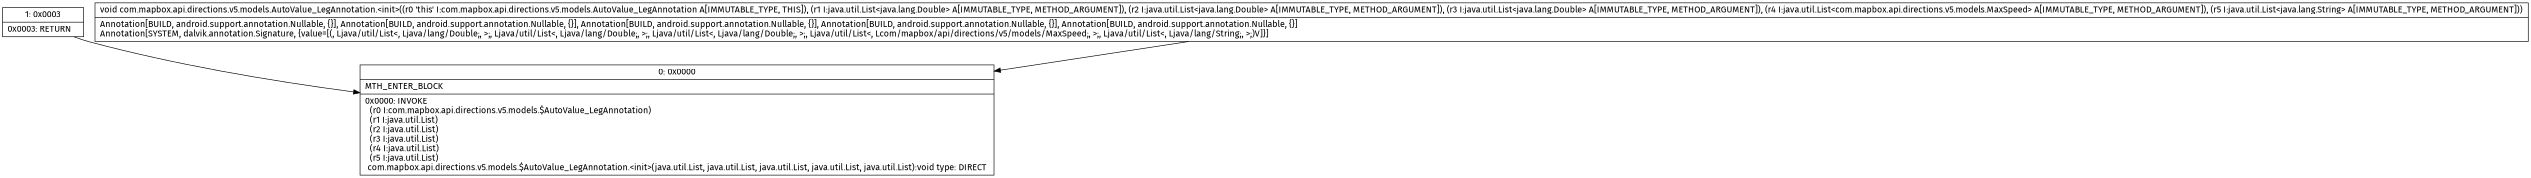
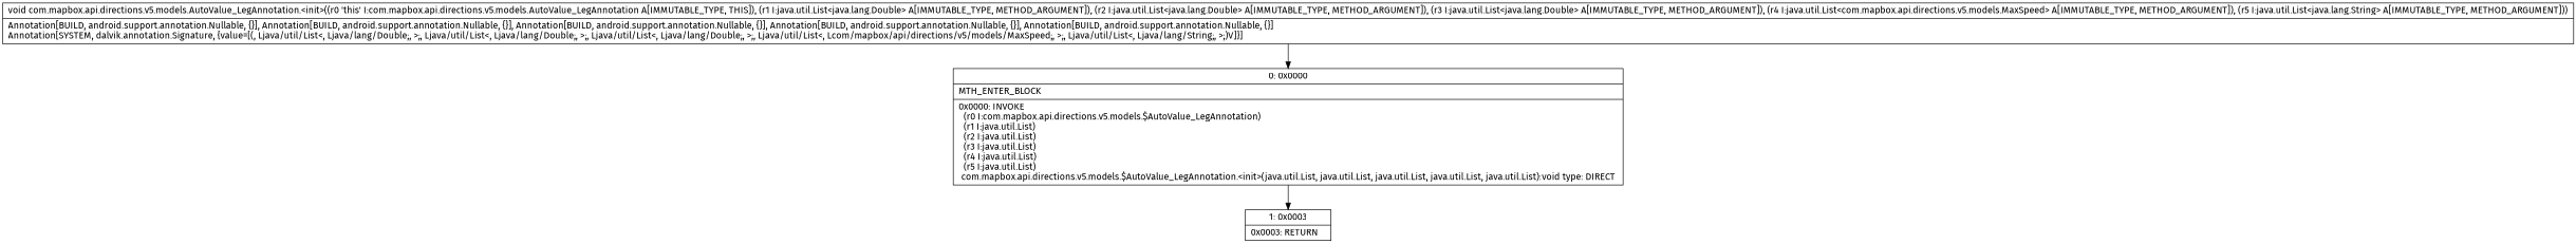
  digraph {
    fontname="Fira Sans"
    node [shape=record fontname="Fira Sans"]
    edge [fontname="Fira Sans"]
    n1 [label="{0\:\ 0x0000|MTH_ENTER_BLOCK\l|0x0000: INVOKE  \l  (r0 I:com.mapbox.api.directions.v5.models.$AutoValue_LegAnnotation)\l  (r1 I:java.util.List)\l  (r2 I:java.util.List)\l  (r3 I:java.util.List)\l  (r4 I:java.util.List)\l  (r5 I:java.util.List)\l com.mapbox.api.directions.v5.models.$AutoValue_LegAnnotation.\<init\>(java.util.List, java.util.List, java.util.List, java.util.List, java.util.List):void type: DIRECT \l}"]
    n2 [label="{1\:\ 0x0003|0x0003: RETURN   \l}"]
    n3 [label="{void com.mapbox.api.directions.v5.models.AutoValue_LegAnnotation.\<init\>((r0 'this' I:com.mapbox.api.directions.v5.models.AutoValue_LegAnnotation A[IMMUTABLE_TYPE, THIS]), (r1 I:java.util.List\<java.lang.Double\> A[IMMUTABLE_TYPE, METHOD_ARGUMENT]), (r2 I:java.util.List\<java.lang.Double\> A[IMMUTABLE_TYPE, METHOD_ARGUMENT]), (r3 I:java.util.List\<java.lang.Double\> A[IMMUTABLE_TYPE, METHOD_ARGUMENT]), (r4 I:java.util.List\<com.mapbox.api.directions.v5.models.MaxSpeed\> A[IMMUTABLE_TYPE, METHOD_ARGUMENT]), (r5 I:java.util.List\<java.lang.String\> A[IMMUTABLE_TYPE, METHOD_ARGUMENT]))  | Annotation[BUILD, android.support.annotation.Nullable, \{\}], Annotation[BUILD, android.support.annotation.Nullable, \{\}], Annotation[BUILD, android.support.annotation.Nullable, \{\}], Annotation[BUILD, android.support.annotation.Nullable, \{\}], Annotation[BUILD, android.support.annotation.Nullable, \{\}]\lAnnotation[SYSTEM, dalvik.annotation.Signature, \{value=[(, Ljava\/util\/List\<, Ljava\/lang\/Double;, \>;, Ljava\/util\/List\<, Ljava\/lang\/Double;, \>;, Ljava\/util\/List\<, Ljava\/lang\/Double;, \>;, Ljava\/util\/List\<, Lcom\/mapbox\/api\/directions\/v5\/models\/MaxSpeed;, \>;, Ljava\/util\/List\<, Ljava\/lang\/String;, \>;)V]\}]\l}"]
-   n2 -> n1
+   n1 -> n2
    n3 -> n1
  }
